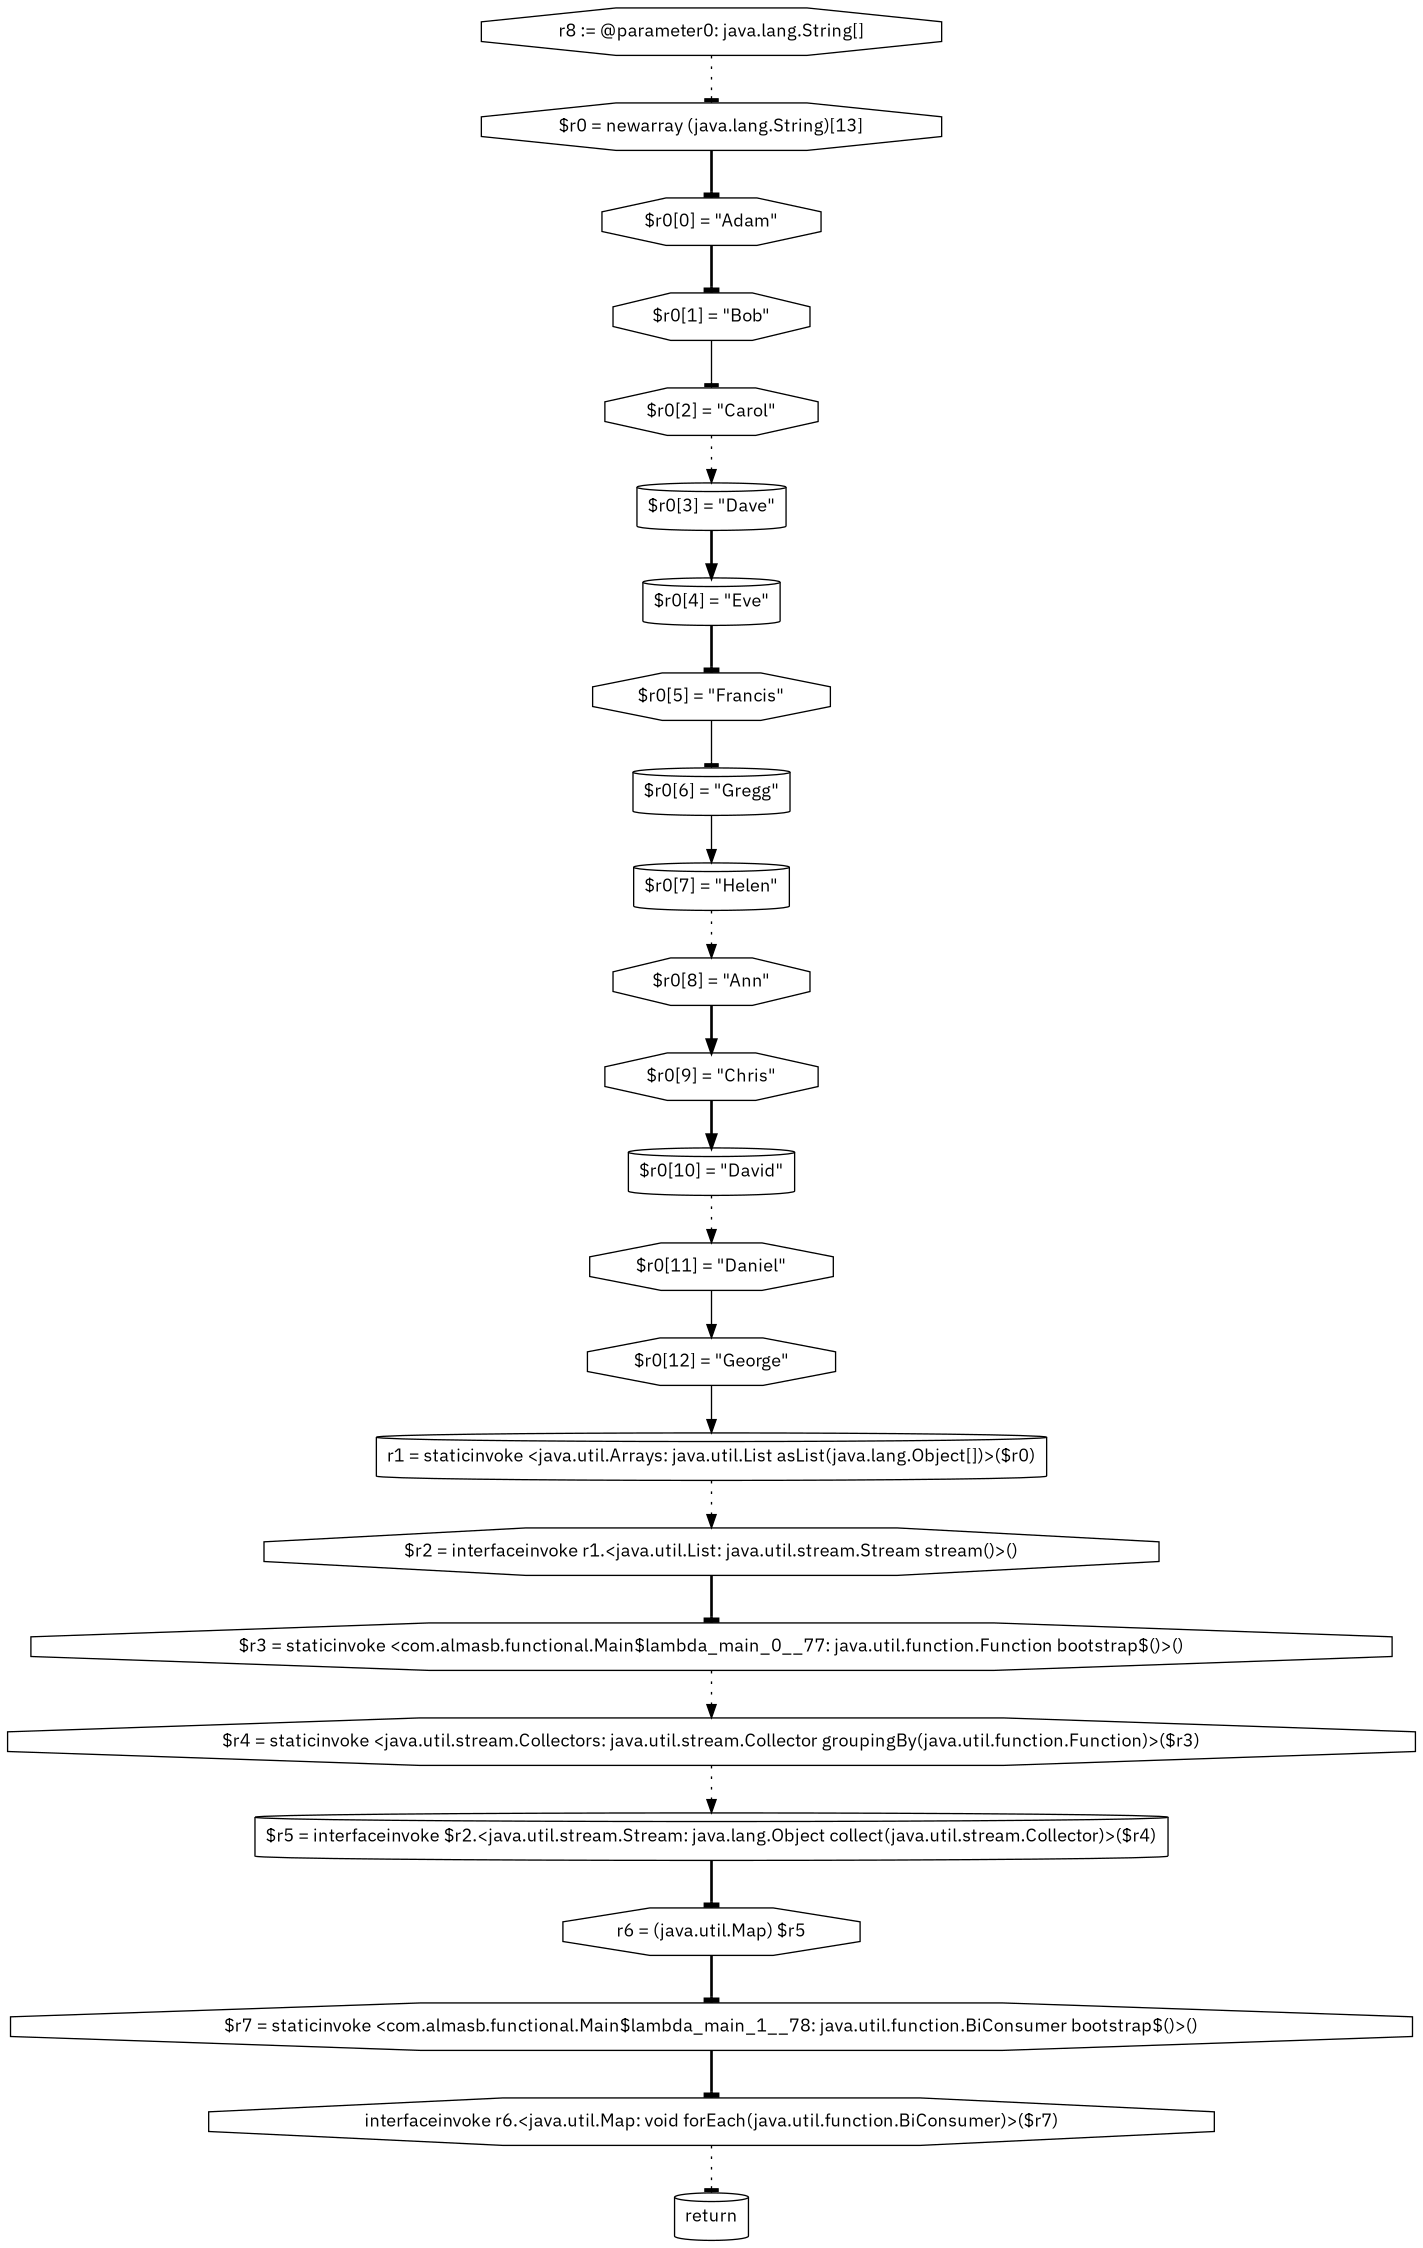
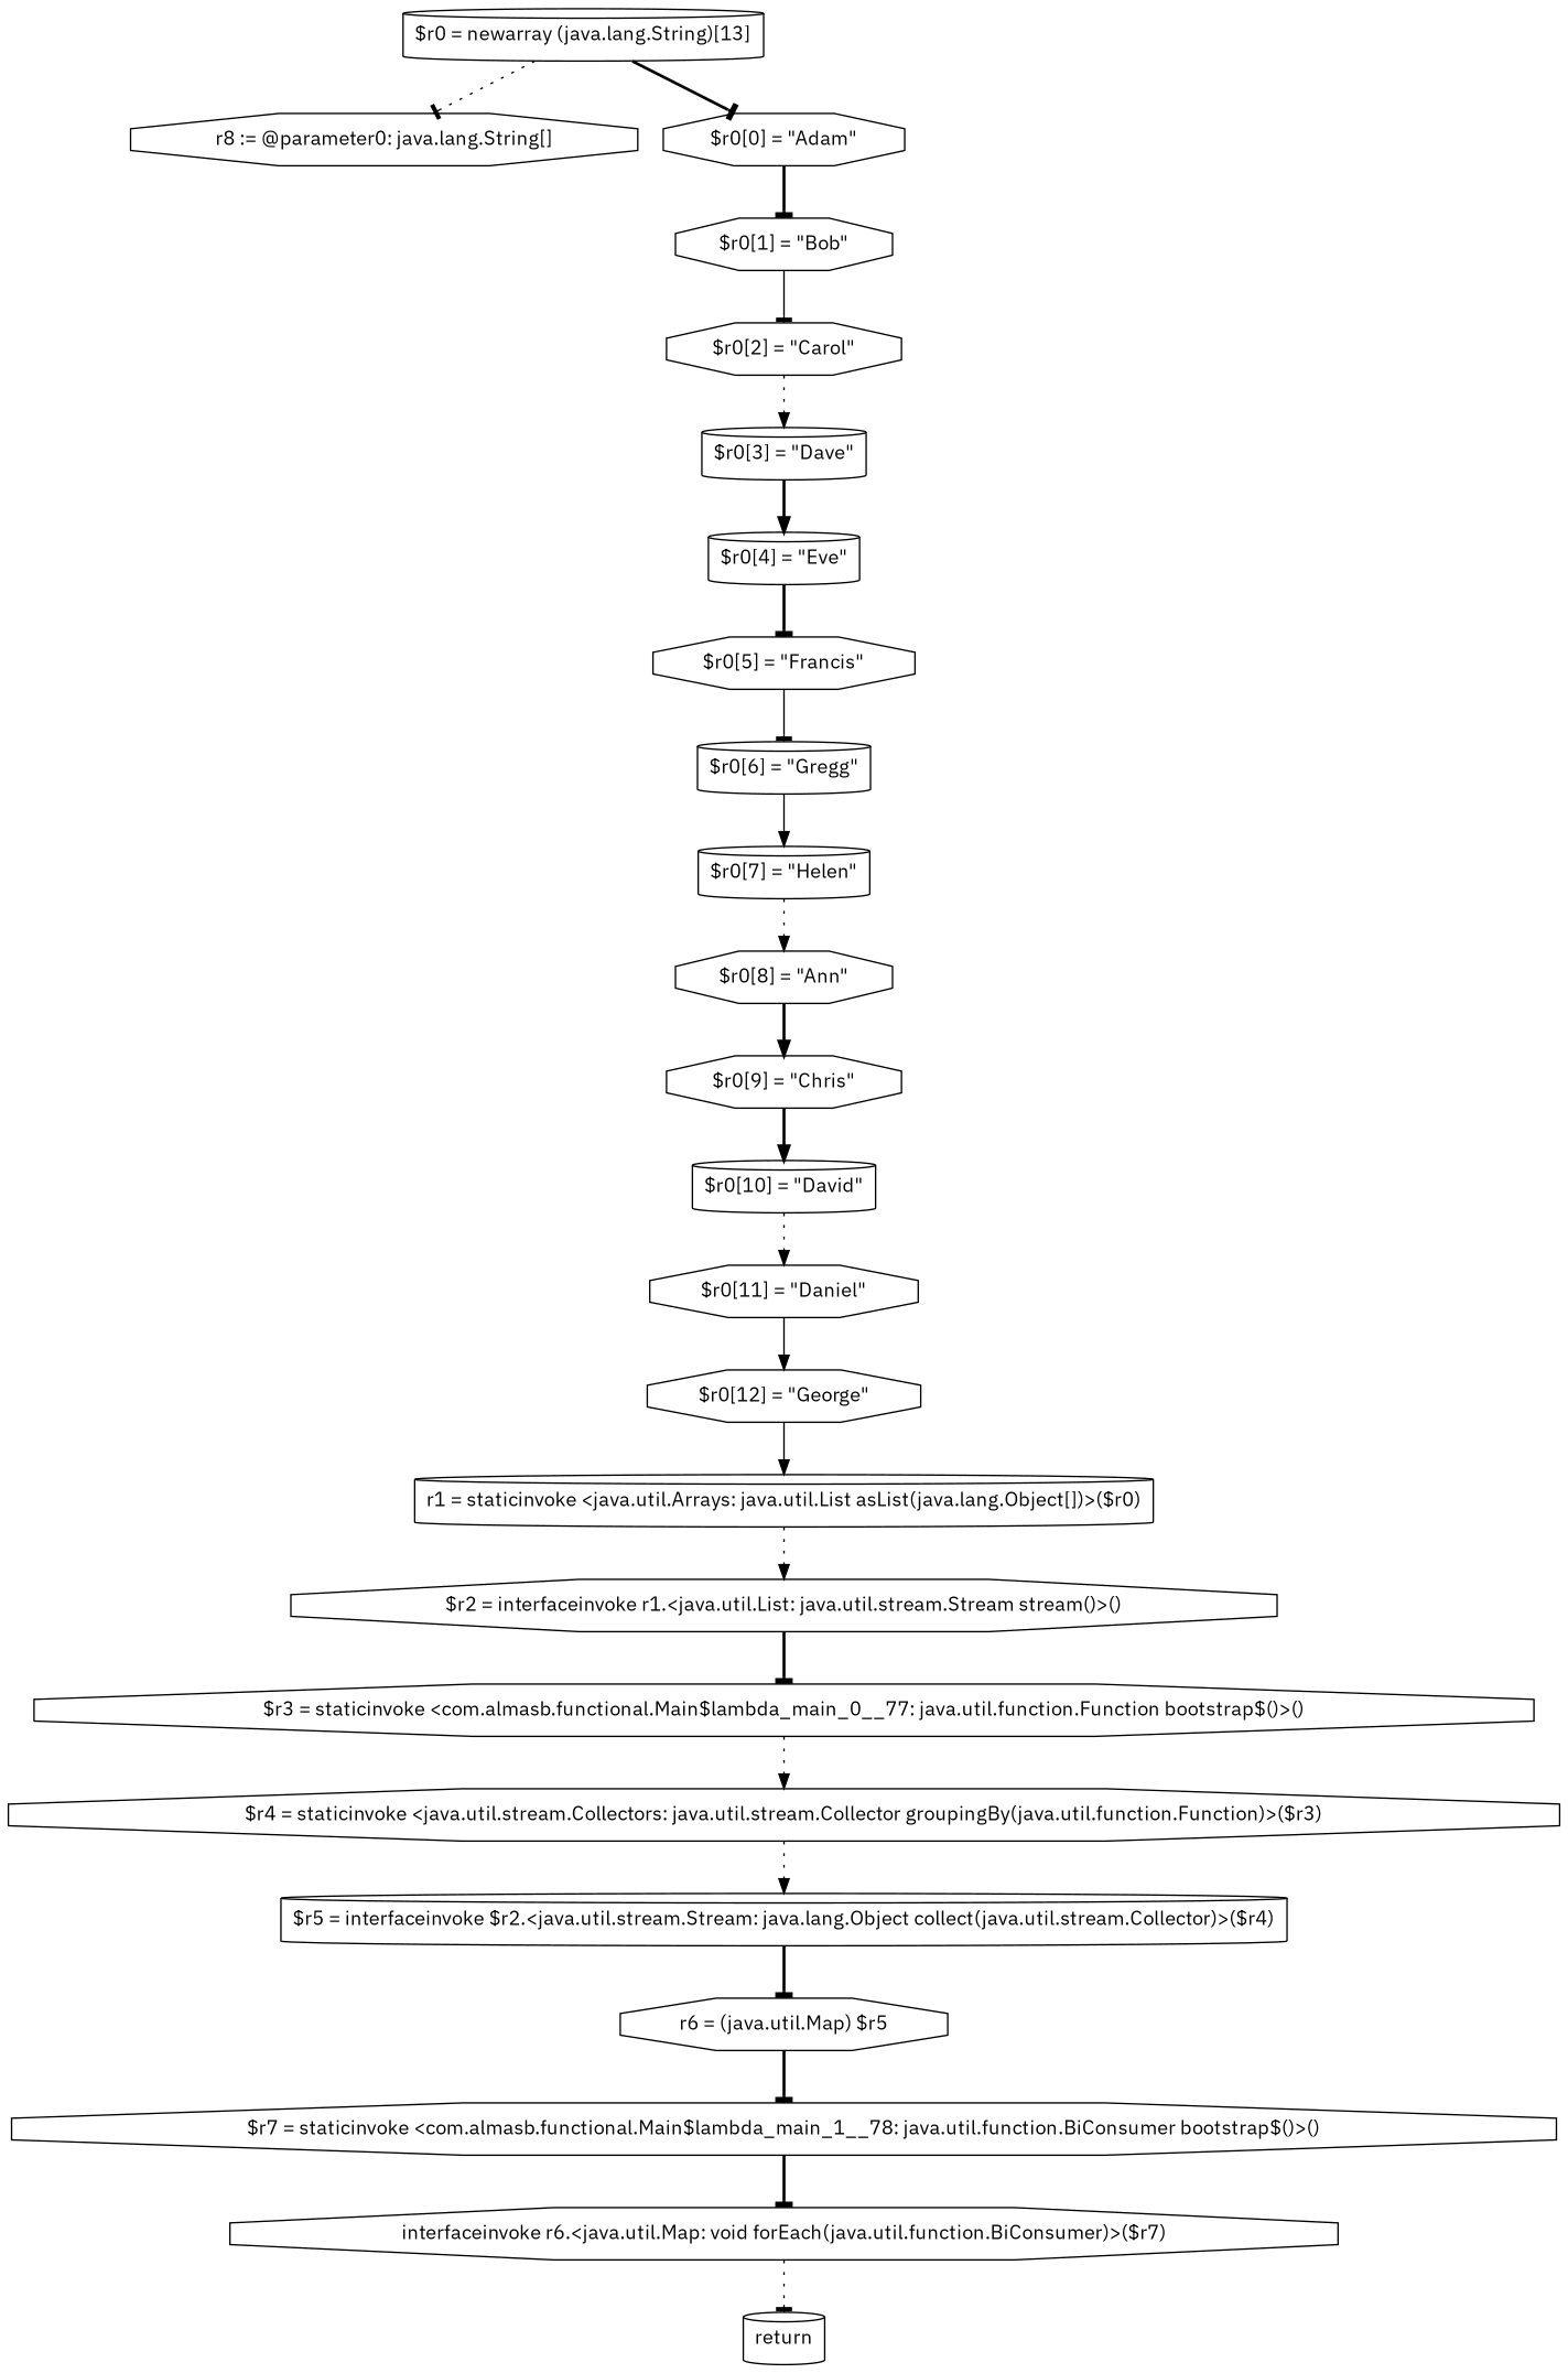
  digraph {
    fontname="IBM Plex Sans"
    node [fontname="IBM Plex Sans" shape=octagon]
    edge [arrowhead=normal fontname="IBM Plex Sans" style=bold]
    "r8 := @parameter0: java.lang.String[]"
-   "$r0 = newarray (java.lang.String)[13]"
+   "$r0 = newarray (java.lang.String)[13]" [shape=cylinder]
    "$r0[0] = \"Adam\""
    "$r0[1] = \"Bob\""
    "$r0[2] = \"Carol\""
    "$r0[3] = \"Dave\"" [shape=cylinder]
    "$r0[4] = \"Eve\"" [shape=cylinder]
    "$r0[5] = \"Francis\""
    "$r0[6] = \"Gregg\"" [shape=cylinder]
    "$r0[7] = \"Helen\"" [shape=cylinder]
    "$r0[8] = \"Ann\""
    "$r0[9] = \"Chris\""
    "$r0[10] = \"David\"" [shape=cylinder]
    "$r0[11] = \"Daniel\""
    "$r0[12] = \"George\""
    "r1 = staticinvoke <java.util.Arrays: java.util.List asList(java.lang.Object[])>($r0)" [shape=cylinder]
    "$r2 = interfaceinvoke r1.<java.util.List: java.util.stream.Stream stream()>()"
    "$r3 = staticinvoke <com.almasb.functional.Main$lambda_main_0__77: java.util.function.Function bootstrap$()>()"
    "$r4 = staticinvoke <java.util.stream.Collectors: java.util.stream.Collector groupingBy(java.util.function.Function)>($r3)"
    "$r5 = interfaceinvoke $r2.<java.util.stream.Stream: java.lang.Object collect(java.util.stream.Collector)>($r4)" [shape=cylinder]
    "r6 = (java.util.Map) $r5"
    "$r7 = staticinvoke <com.almasb.functional.Main$lambda_main_1__78: java.util.function.BiConsumer bootstrap$()>()"
    "interfaceinvoke r6.<java.util.Map: void forEach(java.util.function.BiConsumer)>($r7)"
    return [shape=cylinder]
-   "r8 := @parameter0: java.lang.String[]" -> "$r0 = newarray (java.lang.String)[13]" [arrowhead=tee style=dotted]
+   "$r0 = newarray (java.lang.String)[13]" -> "r8 := @parameter0: java.lang.String[]" [arrowhead=tee style=dotted]
    "$r0 = newarray (java.lang.String)[13]" -> "$r0[0] = \"Adam\"" [arrowhead=tee]
    "$r0[0] = \"Adam\"" -> "$r0[1] = \"Bob\"" [arrowhead=tee]
    "$r0[1] = \"Bob\"" -> "$r0[2] = \"Carol\"" [arrowhead=tee style=solid]
    "$r0[2] = \"Carol\"" -> "$r0[3] = \"Dave\"" [style=dotted]
    "$r0[3] = \"Dave\"" -> "$r0[4] = \"Eve\""
    "$r0[4] = \"Eve\"" -> "$r0[5] = \"Francis\"" [arrowhead=tee]
    "$r0[5] = \"Francis\"" -> "$r0[6] = \"Gregg\"" [arrowhead=tee style=solid]
    "$r0[6] = \"Gregg\"" -> "$r0[7] = \"Helen\"" [style=solid]
    "$r0[7] = \"Helen\"" -> "$r0[8] = \"Ann\"" [style=dotted]
    "$r0[8] = \"Ann\"" -> "$r0[9] = \"Chris\""
    "$r0[9] = \"Chris\"" -> "$r0[10] = \"David\""
    "$r0[10] = \"David\"" -> "$r0[11] = \"Daniel\"" [style=dotted]
    "$r0[11] = \"Daniel\"" -> "$r0[12] = \"George\"" [style=solid]
    "$r0[12] = \"George\"" -> "r1 = staticinvoke <java.util.Arrays: java.util.List asList(java.lang.Object[])>($r0)" [style=solid]
    "r1 = staticinvoke <java.util.Arrays: java.util.List asList(java.lang.Object[])>($r0)" -> "$r2 = interfaceinvoke r1.<java.util.List: java.util.stream.Stream stream()>()" [style=dotted]
    "$r2 = interfaceinvoke r1.<java.util.List: java.util.stream.Stream stream()>()" -> "$r3 = staticinvoke <com.almasb.functional.Main$lambda_main_0__77: java.util.function.Function bootstrap$()>()" [arrowhead=tee]
    "$r3 = staticinvoke <com.almasb.functional.Main$lambda_main_0__77: java.util.function.Function bootstrap$()>()" -> "$r4 = staticinvoke <java.util.stream.Collectors: java.util.stream.Collector groupingBy(java.util.function.Function)>($r3)" [style=dotted]
    "$r4 = staticinvoke <java.util.stream.Collectors: java.util.stream.Collector groupingBy(java.util.function.Function)>($r3)" -> "$r5 = interfaceinvoke $r2.<java.util.stream.Stream: java.lang.Object collect(java.util.stream.Collector)>($r4)" [style=dotted]
    "$r5 = interfaceinvoke $r2.<java.util.stream.Stream: java.lang.Object collect(java.util.stream.Collector)>($r4)" -> "r6 = (java.util.Map) $r5" [arrowhead=tee]
    "r6 = (java.util.Map) $r5" -> "$r7 = staticinvoke <com.almasb.functional.Main$lambda_main_1__78: java.util.function.BiConsumer bootstrap$()>()" [arrowhead=tee]
    "$r7 = staticinvoke <com.almasb.functional.Main$lambda_main_1__78: java.util.function.BiConsumer bootstrap$()>()" -> "interfaceinvoke r6.<java.util.Map: void forEach(java.util.function.BiConsumer)>($r7)" [arrowhead=tee]
    "interfaceinvoke r6.<java.util.Map: void forEach(java.util.function.BiConsumer)>($r7)" -> return [arrowhead=tee style=dotted]
  }
